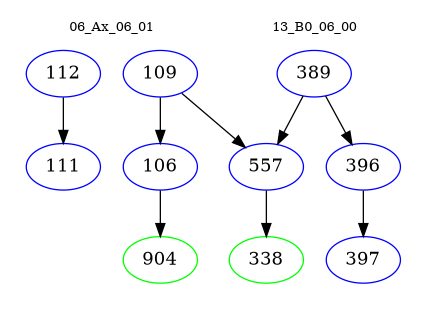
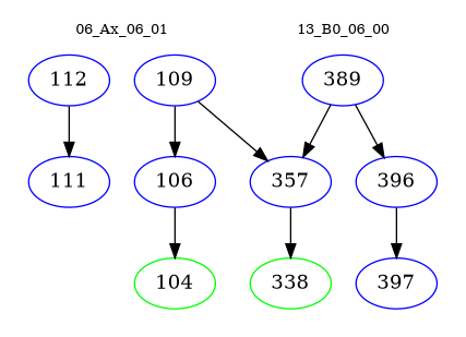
  digraph {
    node [color=blue]
    edge [color=black]
    n1 [label=109]
    n2 [label=106]
    n3 [label=112]
-   n4 [color=green label=904]
+   n4 [color=green label=104]
    n5 [label=111]
    n6 [label=389]
-   n7 [label=557]
+   n7 [label=357]
    n8 [label=396]
    n9 [color=green label=338]
    n10 [label=397]
    subgraph cluster_1 {
      color=white
      fontsize=10
      label="06_Ax_06_01"
      n1
      n2
      n3
      n4
      n5
    }
    subgraph cluster_2 {
      color=white
      fontsize=10
      label="13_B0_06_00"
      n6
      n7
      n8
      n9
      n10
    }
    n1 -> n2
    n1 -> n7
    n2 -> n4
    n3 -> n5
    n6 -> n7
    n6 -> n8
    n7 -> n9
    n8 -> n10
  }
